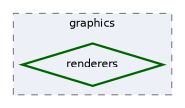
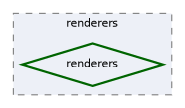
  digraph {
    compound=true
    n1 [color=darkgreen fillcolor="#edf0f7" fontname=Helvetica fontsize=10 height=0.2 label=renderers shape=diamond style="filled,bold" width=0.4]
    subgraph cluster_1 {
      bgcolor="#edf0f7"
      fontname=Helvetica
      fontsize=10
-     label=graphics
+     label=renderers
      pencolor=grey50
      style="filled,dashed"
      n1
    }
  }
